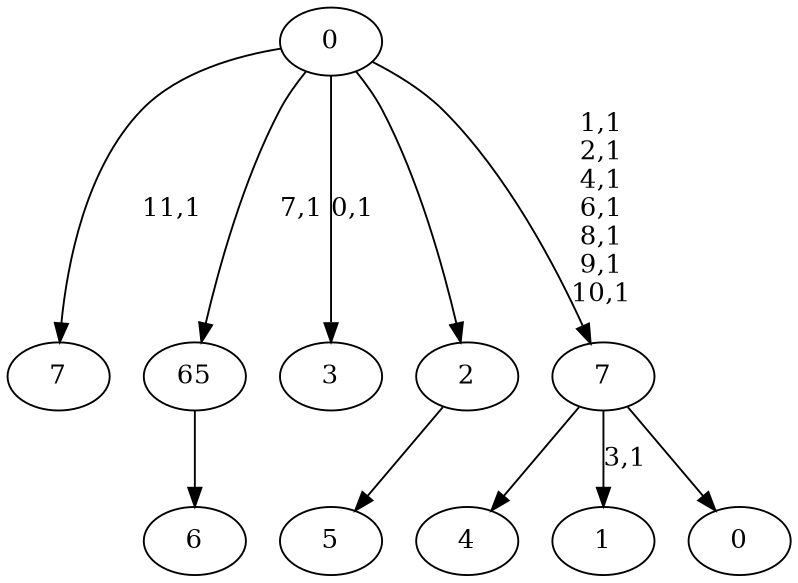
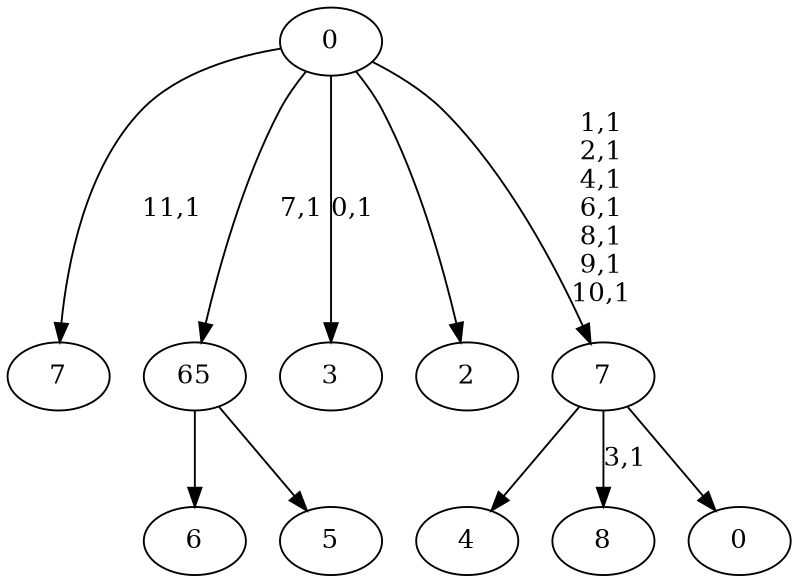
  digraph {
    n1 [label=7]
    n2 [label=6]
    n3 [label=5]
    n4 [label=65]
    n5 [label=4]
    n6 [label=3]
    n7 [label=2]
-   n8 [label=1]
+   n8 [label=8]
    n9 [label=0]
    7
    0
    n4 -> n2
-   n7 -> n3
+   n4 -> n3
    7 -> n5
    7 -> n8 [label="3,1"]
    7 -> n9
    0 -> n1 [label="11,1"]
    0 -> n4 [label="7,1"]
    0 -> n6 [label="0,1"]
    0 -> n7
    0 -> 7 [label="1,1\n2,1\n4,1\n6,1\n8,1\n9,1\n10,1"]
  }
